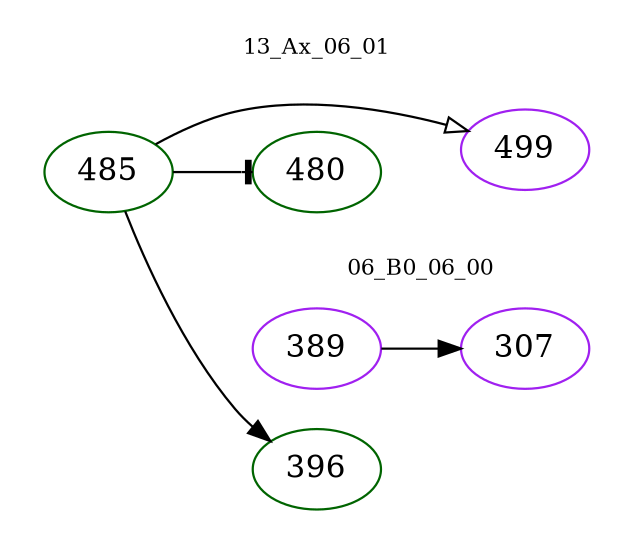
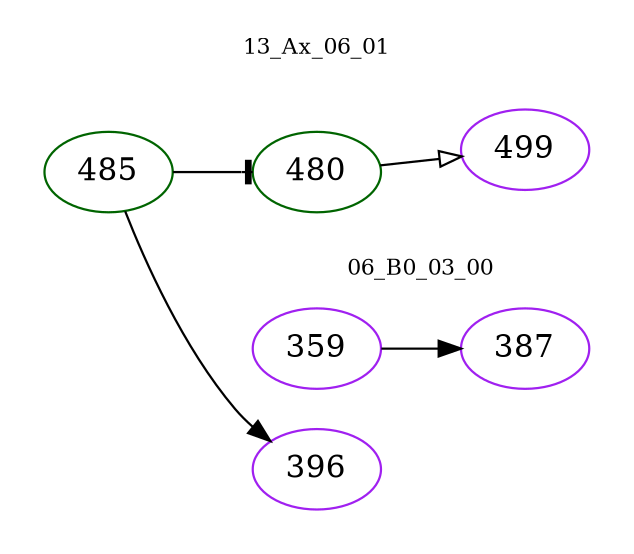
  digraph {
    rankdir=LR
    node [color=purple]
    edge [arrowhead=normal color=black]
    n1 [color=darkgreen label=485]
    n2 [color=darkgreen label=480]
    n3 [label=499]
-   n4 [label=389]
-   n5 [label=307]
-   n6 [color=darkgreen label=396]
+   n4 [label=359]
+   n5 [label=387]
+   n6 [label=396]
    subgraph cluster_1 {
      color=white
      fontsize=10
      label="13_Ax_06_01"
      n1
      n2
      n3
    }
    subgraph cluster_2 {
      color=white
      fontsize=10
-     label="06_B0_06_00"
+     label="06_B0_03_00"
      n4
      n5
      n6
    }
    n1 -> n2 [arrowhead=tee]
-   n1 -> n3 [arrowhead=onormal]
+   n2 -> n3 [arrowhead=onormal]
    n1 -> n6
    n4 -> n5
  }
